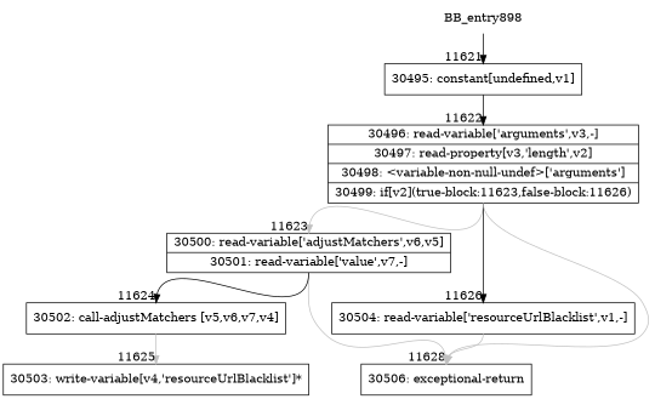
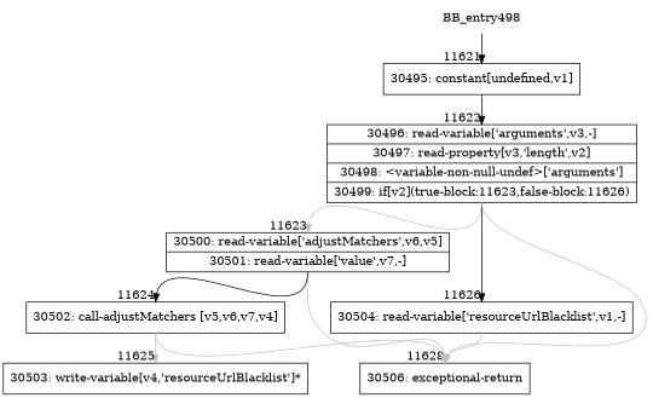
  digraph {
    rankdir=TD
    node [shape=record]
    edge [headport=n tailport=s color=gray]
-   BB_entry898 [shape=none]
+   BB_entry898 [shape=none label=BB_entry498]
    n2 [label="{30495: constant[undefined,v1]}"]
    n3 [label="{30496: read-variable['arguments',v3,-]|30497: read-property[v3,'length',v2]|30498: \<variable-non-null-undef\>['arguments']|30499: if[v2](true-block:11623,false-block:11626)}"]
    n4 [label="{30500: read-variable['adjustMatchers',v6,v5]|30501: read-variable['value',v7,-]}"]
    n5 [label="{30504: read-variable['resourceUrlBlacklist',v1,-]}"]
    n6 [label="{30506: exceptional-return}"]
    n7 [label="{30502: call-adjustMatchers [v5,v6,v7,v4]}"]
    n8 [label="{30503: write-variable[v4,'resourceUrlBlacklist']*}"]
    BB_entry898 -> n2 [headlabel="    11621" color=""]
    n2 -> n3 [headlabel="      11622" color=""]
    n3 -> n4 [headlabel="      11623"]
    n3 -> n5 [headlabel="      11626" color=""]
    n3 -> n6 [headlabel="      11628"]
    n4 -> n6
    n4 -> n7 [headlabel="      11624" color=""]
    n5 -> n6
+   n7 -> n6
    n7 -> n8 [headlabel="      11625"]
  }
